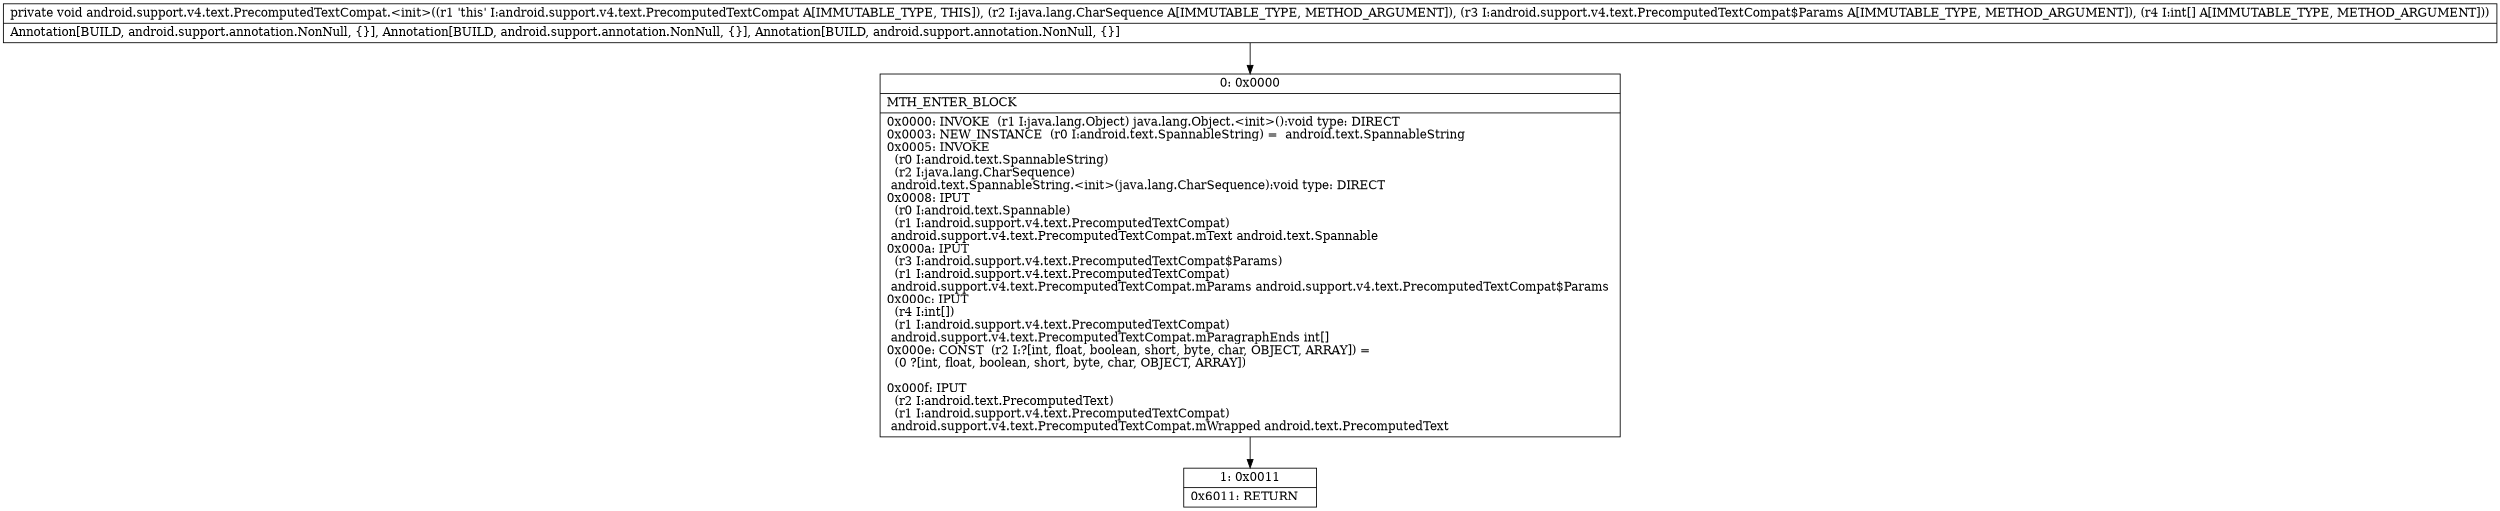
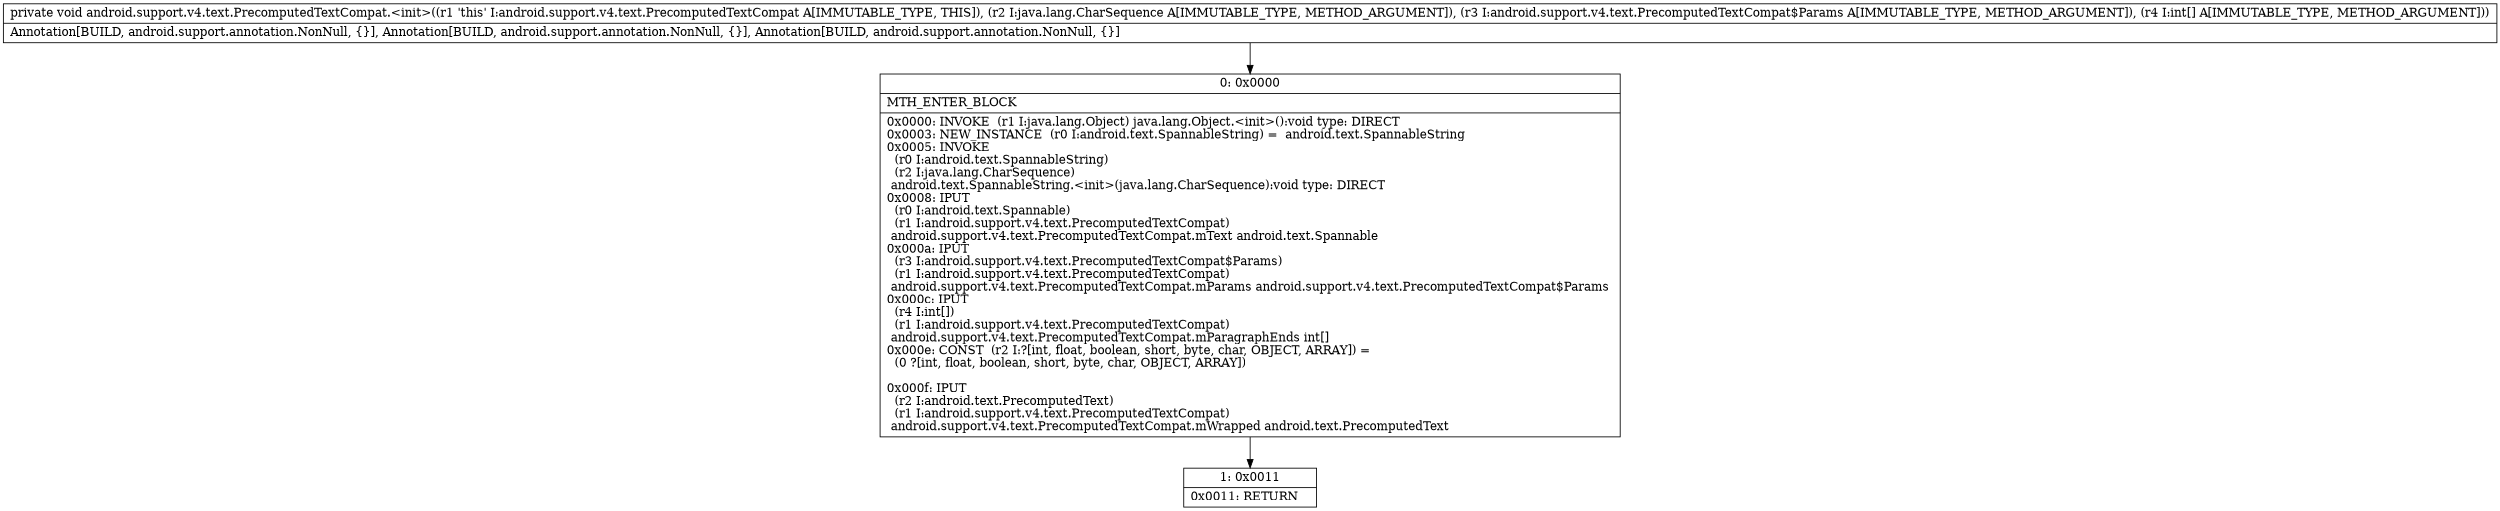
  digraph {
    node [shape=record]
    n1 [label="{0\:\ 0x0000|MTH_ENTER_BLOCK\l|0x0000: INVOKE  (r1 I:java.lang.Object) java.lang.Object.\<init\>():void type: DIRECT \l0x0003: NEW_INSTANCE  (r0 I:android.text.SpannableString) =  android.text.SpannableString \l0x0005: INVOKE  \l  (r0 I:android.text.SpannableString)\l  (r2 I:java.lang.CharSequence)\l android.text.SpannableString.\<init\>(java.lang.CharSequence):void type: DIRECT \l0x0008: IPUT  \l  (r0 I:android.text.Spannable)\l  (r1 I:android.support.v4.text.PrecomputedTextCompat)\l android.support.v4.text.PrecomputedTextCompat.mText android.text.Spannable \l0x000a: IPUT  \l  (r3 I:android.support.v4.text.PrecomputedTextCompat$Params)\l  (r1 I:android.support.v4.text.PrecomputedTextCompat)\l android.support.v4.text.PrecomputedTextCompat.mParams android.support.v4.text.PrecomputedTextCompat$Params \l0x000c: IPUT  \l  (r4 I:int[])\l  (r1 I:android.support.v4.text.PrecomputedTextCompat)\l android.support.v4.text.PrecomputedTextCompat.mParagraphEnds int[] \l0x000e: CONST  (r2 I:?[int, float, boolean, short, byte, char, OBJECT, ARRAY]) = \l  (0 ?[int, float, boolean, short, byte, char, OBJECT, ARRAY])\l \l0x000f: IPUT  \l  (r2 I:android.text.PrecomputedText)\l  (r1 I:android.support.v4.text.PrecomputedTextCompat)\l android.support.v4.text.PrecomputedTextCompat.mWrapped android.text.PrecomputedText \l}"]
-   n2 [label="{1\:\ 0x0011|0x6011: RETURN   \l}"]
+   n2 [label="{1\:\ 0x0011|0x0011: RETURN   \l}"]
    n3 [label="{private void android.support.v4.text.PrecomputedTextCompat.\<init\>((r1 'this' I:android.support.v4.text.PrecomputedTextCompat A[IMMUTABLE_TYPE, THIS]), (r2 I:java.lang.CharSequence A[IMMUTABLE_TYPE, METHOD_ARGUMENT]), (r3 I:android.support.v4.text.PrecomputedTextCompat$Params A[IMMUTABLE_TYPE, METHOD_ARGUMENT]), (r4 I:int[] A[IMMUTABLE_TYPE, METHOD_ARGUMENT]))  | Annotation[BUILD, android.support.annotation.NonNull, \{\}], Annotation[BUILD, android.support.annotation.NonNull, \{\}], Annotation[BUILD, android.support.annotation.NonNull, \{\}]\l}"]
    n1 -> n2
    n3 -> n1
  }
